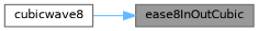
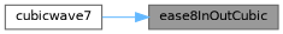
  digraph {
    rankdir=RL
    node [fontname=Helvetica fontsize=10 shape=box style=filled]
    n1 [color=gray40 fillcolor=grey60 fontcolor=black height=0.2 label=ease8InOutCubic width=0.4]
-   n2 [color=grey40 fillcolor=white height=0.2 label=cubicwave8 width=0.4]
+   n2 [color=grey40 fillcolor=white height=0.2 label=cubicwave7 width=0.4]
    n1 -> n2 [color=steelblue1 dir=back fontname=Helvetica fontsize=10 labelfontname=Helvetica labelfontsize=10 style=solid]
  }
